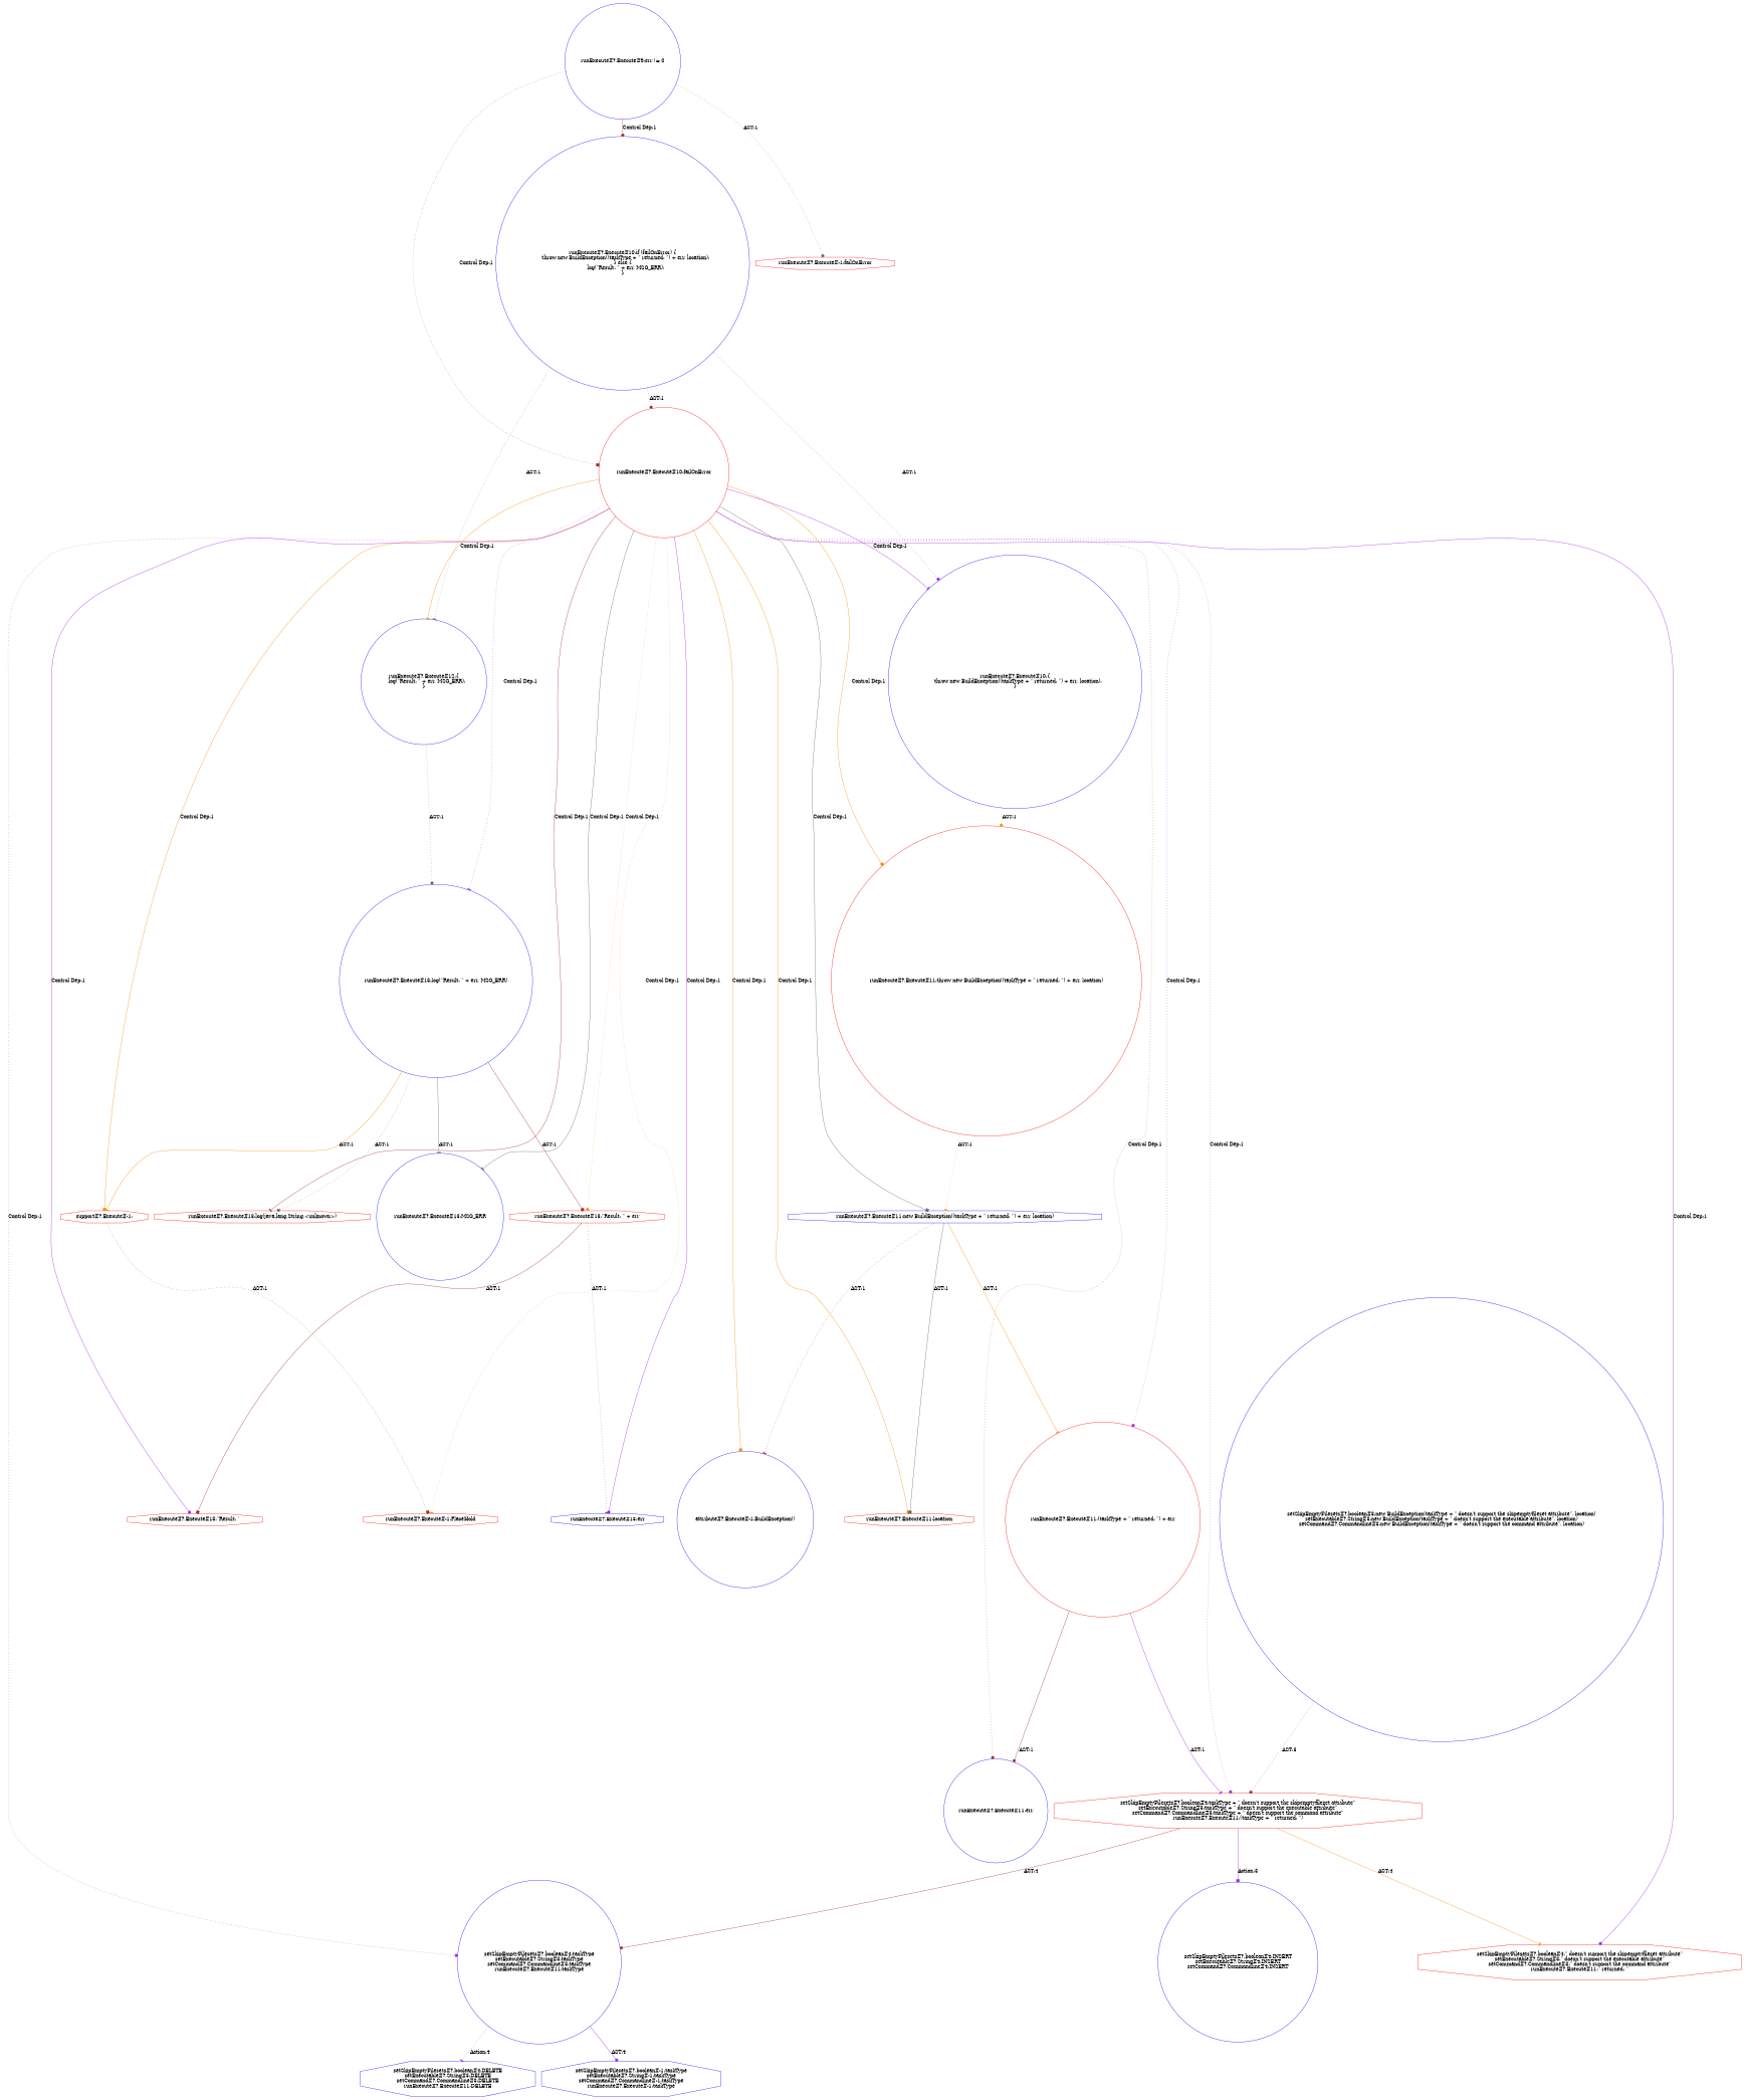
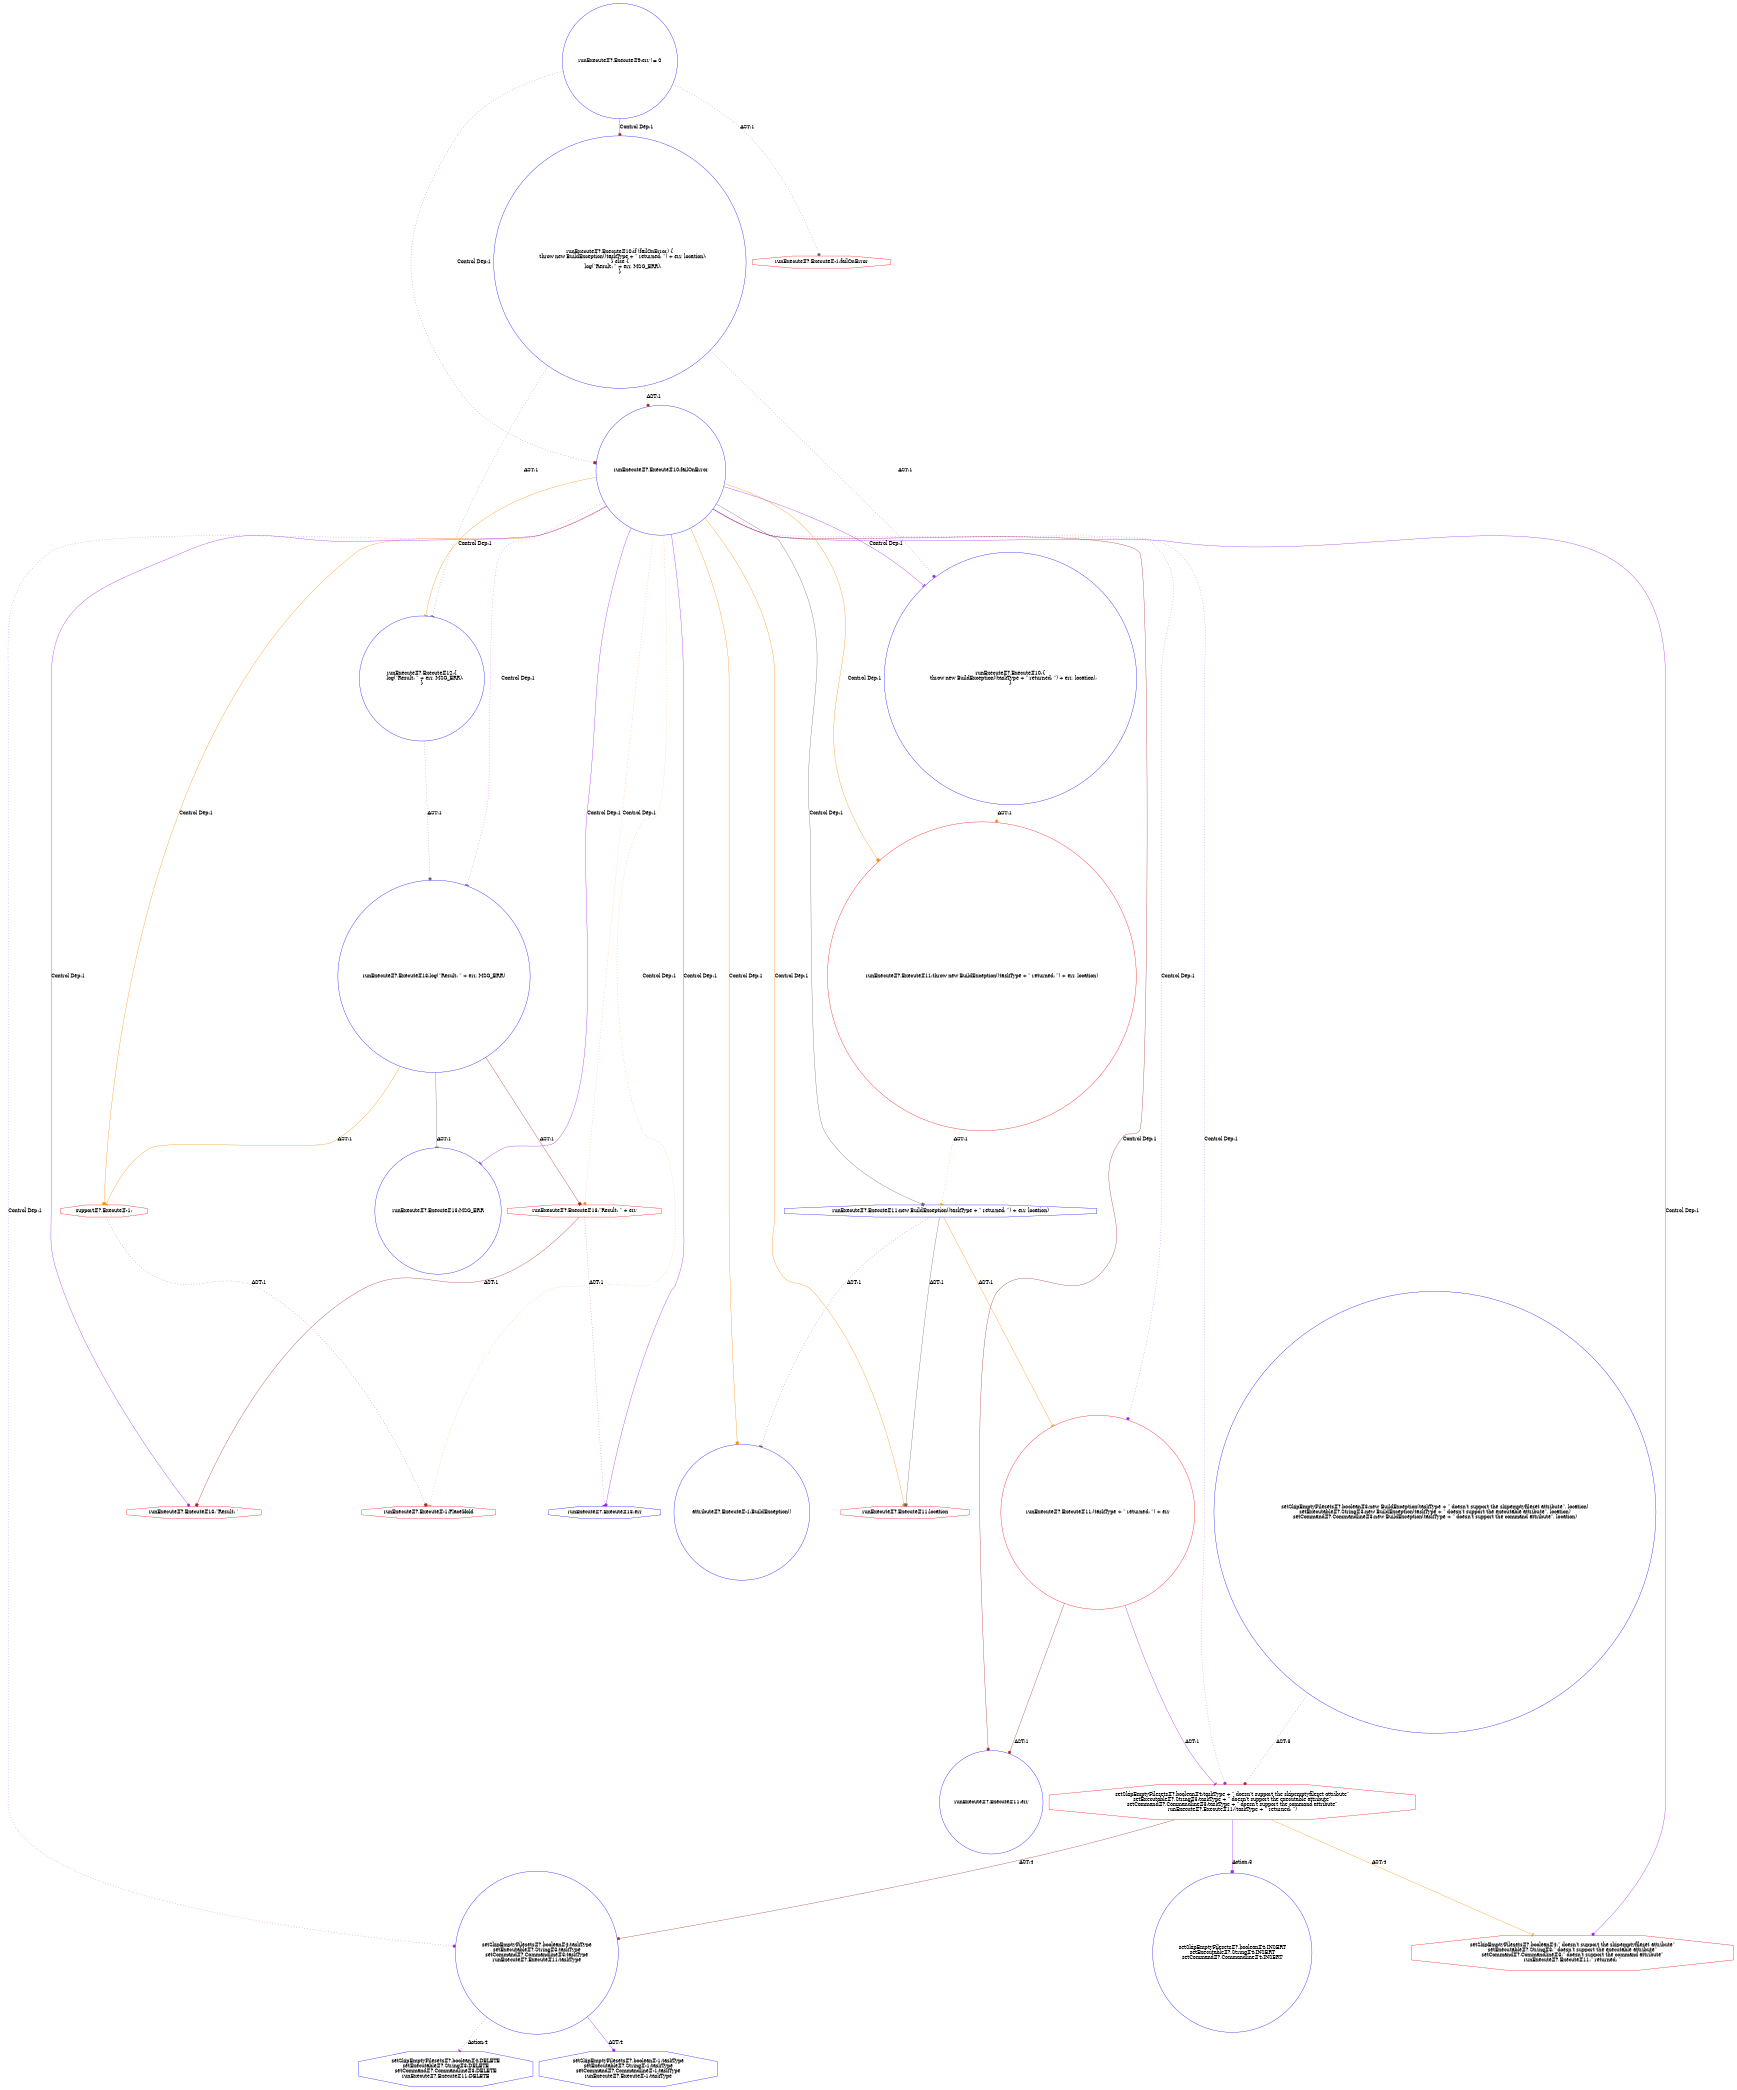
  digraph {
    node [color=blue shape=circle]
    edge [arrowhead=dot color=purple style=solid]
    n1 [label="setSkipEmptyFilesets#?,boolean#4:DELETE\nsetExecutable#?,String#3:DELETE\nsetCommand#?,Commandline#3:DELETE\nrunExecute#?,Execute#11:DELETE" shape=octagon]
    n2 [label="setSkipEmptyFilesets#?,boolean#4:taskType\nsetExecutable#?,String#3:taskType\nsetCommand#?,Commandline#3:taskType\nrunExecute#?,Execute#11:taskType"]
    n3 [label="setSkipEmptyFilesets#?,boolean#-1:taskType\nsetExecutable#?,String#-1:taskType\nsetCommand#?,Commandline#-1:taskType\nrunExecute#?,Execute#-1:taskType" shape=octagon]
    n4 [color=red label="setSkipEmptyFilesets#?,boolean#4:taskType + \" doesn\'t support the skipemptyfileset attribute\"\nsetExecutable#?,String#3:taskType + \" doesn\'t support the executable attribute\"\nsetCommand#?,Commandline#3:taskType + \" doesn\'t support the command attribute\"\nrunExecute#?,Execute#11:(taskType + \" returned: \")" shape=octagon]
    n5 [color=red label="setSkipEmptyFilesets#?,boolean#4:\" doesn\'t support the skipemptyfileset attribute\"\nsetExecutable#?,String#3:\" doesn\'t support the executable attribute\"\nsetCommand#?,Commandline#3:\" doesn\'t support the command attribute\"\nrunExecute#?,Execute#11:\" returned: \"" shape=octagon]
    n6 [label="setSkipEmptyFilesets#?,boolean#4:INSERT\nsetExecutable#?,String#4:INSERT\nsetCommand#?,Commandline#4:INSERT"]
    n7 [label="setSkipEmptyFilesets#?,boolean#3:new BuildException(taskType + \" doesn\'t support the skipemptyfileset attribute\", location)\nsetExecutable#?,String#3:new BuildException(taskType + \" doesn\'t support the executable attribute\", location)\nsetCommand#?,Commandline#3:new BuildException(taskType + \" doesn\'t support the command attribute\", location)"]
    n8 [color=red label="support#?,Execute#-1:" shape=octagon]
    n9 [color=red label="runExecute#?,Execute#-1:PlaceHold" shape=octagon]
    n10 [label="runExecute#?,Execute#13:MSG_ERR"]
    n11 [color=red label="runExecute#?,Execute#13:\"Result: \" + err" shape=octagon]
    n12 [label="runExecute#?,Execute#13:err" shape=octagon]
    n13 [color=red label="runExecute#?,Execute#13:\"Result: \"" shape=octagon]
-   n14 [color=red label="runExecute#?,Execute#13:log(java.lang.String,<unknown>)" shape=octagon]
    n15 [label="runExecute#?,Execute#9:err != 0"]
-   n16 [color=red label="runExecute#?,Execute#10:failOnError"]
+   n16 [label="runExecute#?,Execute#10:failOnError"]
    n17 [label="runExecute#?,Execute#10:if (failOnError) \{\n    throw new BuildException((taskType + \" returned: \") + err, location);\n\} else \{\n    log(\"Result: \" + err, MSG_ERR);\n\}"]
    n18 [color=red label="runExecute#?,Execute#-1:failOnError" shape=octagon]
    n19 [label="attribute#?,Execute#-1:BuildException()"]
    n20 [label="runExecute#?,Execute#11:new BuildException((taskType + \" returned: \") + err, location)" shape=octagon]
    n21 [color=red label="runExecute#?,Execute#11:(taskType + \" returned: \") + err"]
    n22 [color=red label="runExecute#?,Execute#11:location" shape=octagon]
    n23 [label="runExecute#?,Execute#11:err"]
    n24 [label="runExecute#?,Execute#13:log(\"Result: \" + err, MSG_ERR)"]
    n25 [label="runExecute#?,Execute#12:\{\n    log(\"Result: \" + err, MSG_ERR);\n\}"]
    n26 [color=red label="runExecute#?,Execute#11:throw new BuildException((taskType + \" returned: \") + err, location)"]
    n27 [label="runExecute#?,Execute#10:\{\n    throw new BuildException((taskType + \" returned: \") + err, location);\n\}"]
    n2 -> n1 [arrowhead=tee label="Action:4" style=dotted]
    n2 -> n3 [label="AST:4"]
    n4 -> n2 [color=brown label="AST:4"]
    n4 -> n5 [arrowhead=tee color=darkorange label="AST:4"]
    n4 -> n6 [arrowhead=box label="Action:3"]
    n7 -> n4 [color=brown label="AST:3" style=dotted]
    n8 -> n9 [arrowhead=box color=brown label="AST:1" style=dotted]
    n11 -> n12 [arrowhead=tee color=brown label="AST:1" style=dotted]
    n11 -> n13 [arrowhead=box color=brown label="AST:1"]
    n15 -> n16 [arrowhead=box color=brown label="Control Dep:1" style=dotted]
    n15 -> n17 [color=brown label="Control Dep:1"]
    n15 -> n18 [color=gray40 label="AST:1" style=dotted]
    n16 -> n2 [label="Control Dep:1" style=dotted]
    n16 -> n4 [label="Control Dep:1" style=dotted]
    n16 -> n5 [label="Control Dep:1"]
    n16 -> n8 [arrowhead=box color=darkorange label="Control Dep:1"]
    n16 -> n9 [arrowhead=tee color=darkorange label="Control Dep:1" style=dotted]
-   n16 -> n10 [arrowhead=tee color=gray40 label="Control Dep:1"]
+   n16 -> n10 [arrowhead=tee label="Control Dep:1"]
    n16 -> n11 [color=darkorange label="Control Dep:1" style=dotted]
    n16 -> n12 [label="Control Dep:1"]
    n16 -> n13 [label="Control Dep:1"]
-   n16 -> n14 [arrowhead=tee color=brown label="Control Dep:1"]
    n16 -> n19 [arrowhead=box color=darkorange label="Control Dep:1"]
    n16 -> n20 [arrowhead=box color=gray40 label="Control Dep:1"]
    n16 -> n21 [label="Control Dep:1" style=dotted]
    n16 -> n22 [color=darkorange label="Control Dep:1"]
-   n16 -> n23 [color=brown label="Control Dep:1" style=dotted]
+   n16 -> n23 [color=brown label="Control Dep:1"]
    n16 -> n24 [arrowhead=tee label="Control Dep:1" style=dotted]
    n16 -> n25 [arrowhead=tee color=darkorange label="Control Dep:1"]
    n16 -> n26 [arrowhead=box color=darkorange label="Control Dep:1"]
    n16 -> n27 [arrowhead=tee label="Control Dep:1"]
    n17 -> n16 [color=brown label="AST:1" style=dotted]
    n17 -> n25 [arrowhead=tee color=gray40 label="AST:1" style=dotted]
    n17 -> n27 [label="AST:1" style=dotted]
    n20 -> n19 [arrowhead=tee color=brown label="AST:1" style=dotted]
    n20 -> n21 [arrowhead=tee color=darkorange label="AST:1"]
    n20 -> n22 [arrowhead=box color=gray40 label="AST:1"]
    n21 -> n4 [arrowhead=tee label="AST:1"]
    n21 -> n23 [color=brown label="AST:1"]
    n24 -> n8 [arrowhead=tee color=darkorange label="AST:1"]
    n24 -> n10 [arrowhead=tee color=gray40 label="AST:1"]
    n24 -> n11 [arrowhead=box color=brown label="AST:1"]
-   n24 -> n14 [color=gray40 label="AST:1" style=dotted]
    n25 -> n24 [color=gray40 label="AST:1" style=dotted]
    n26 -> n20 [arrowhead=tee color=darkorange label="AST:1" style=dotted]
    n27 -> n26 [color=darkorange label="AST:1" style=dotted]
  }
